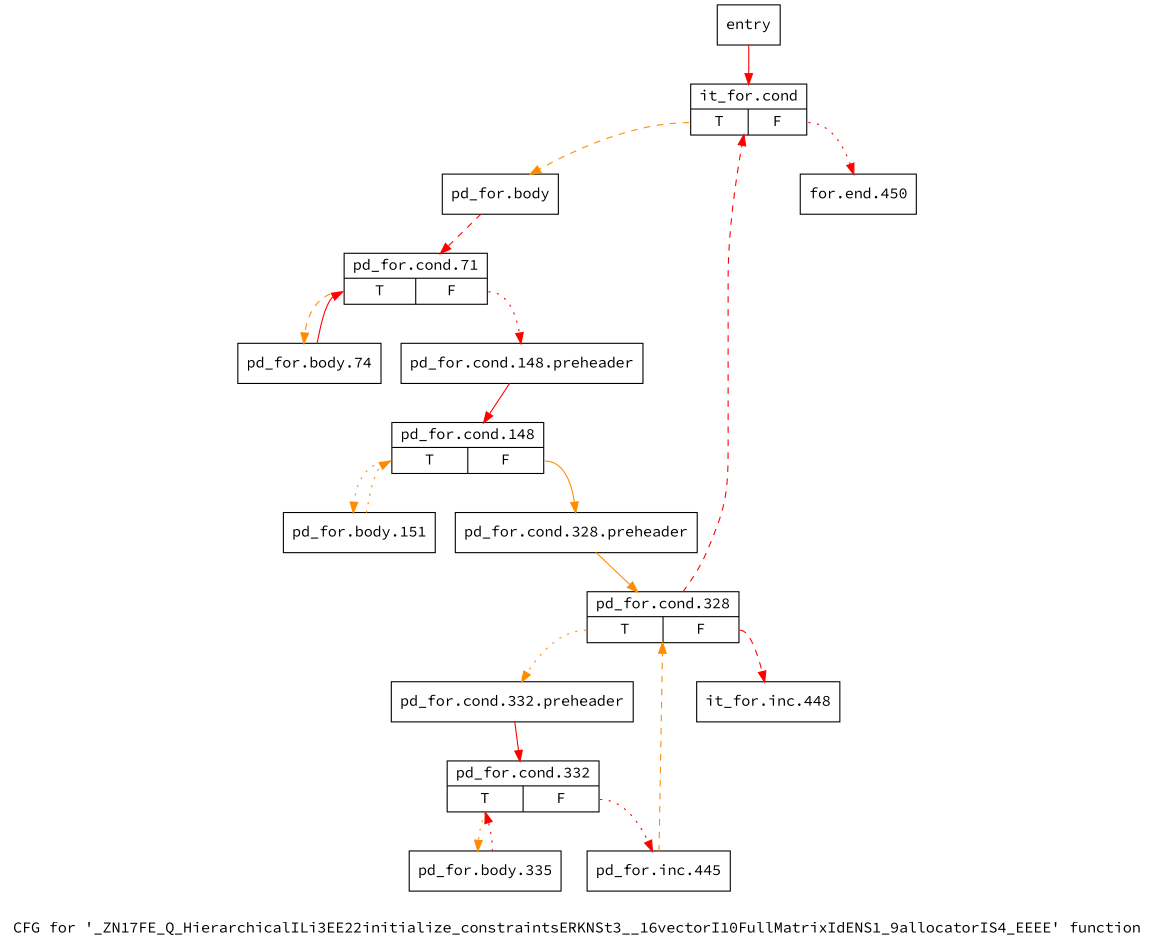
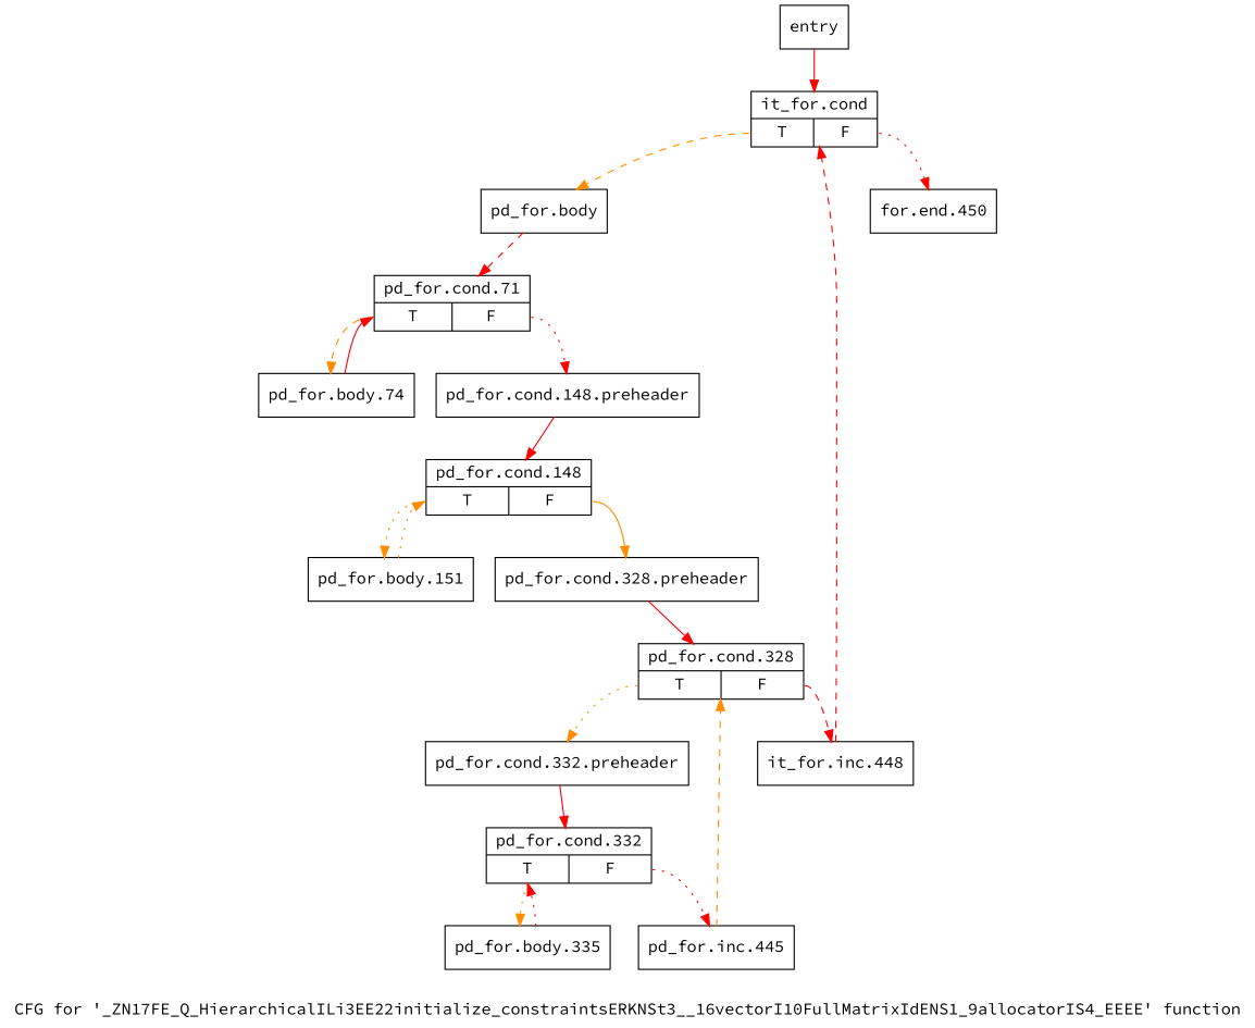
  digraph {
    fontname="Source Code Pro"
    label="CFG for '_ZN17FE_Q_HierarchicalILi3EE22initialize_constraintsERKNSt3__16vectorI10FullMatrixIdENS1_9allocatorIS4_EEEE' function"
    node [fontname="Source Code Pro" shape=record]
    edge [color=red fontname="Source Code Pro" style=dotted]
    n1 [label="{entry}"]
    n2 [label="{it_for.cond|{<s0>T|<s1>F}}"]
    n3 [label="{pd_for.body}"]
    n4 [label="{for.end.450}"]
    n5 [label="{pd_for.cond.71|{<s0>T|<s1>F}}"]
    n6 [label="{pd_for.body.74}"]
    n7 [label="{pd_for.cond.148.preheader}"]
    n8 [label="{pd_for.cond.148|{<s0>T|<s1>F}}"]
    n9 [label="{pd_for.body.151}"]
    n10 [label="{pd_for.cond.328.preheader}"]
    n11 [label="{pd_for.cond.328|{<s0>T|<s1>F}}"]
    n12 [label="{pd_for.cond.332.preheader}"]
    n13 [label="{it_for.inc.448}"]
    n14 [label="{pd_for.cond.332|{<s0>T|<s1>F}}"]
    n15 [label="{pd_for.body.335}"]
    n16 [label="{pd_for.inc.445}"]
    n1 -> n2 [style=solid]
    n2 -> n3 [color=darkorange style=dashed tailport=s0]
    n2 -> n4 [tailport=s1]
    n3 -> n5 [style=dashed]
    n5 -> n6 [color=darkorange style=dashed tailport=s0]
    n5 -> n7 [tailport=s1]
    n6 -> n5 [style=solid]
    n7 -> n8 [style=solid]
    n8 -> n9 [color=darkorange tailport=s0]
    n8 -> n10 [color=darkorange style=solid tailport=s1]
    n9 -> n8 [color=darkorange]
-   n10 -> n11 [color=darkorange style=solid]
+   n10 -> n11 [style=solid]
    n11 -> n12 [color=darkorange tailport=s0]
    n11 -> n13 [style=dashed tailport=s1]
    n12 -> n14 [style=solid]
-   n11 -> n2 [style=dashed]
+   n13 -> n2 [style=dashed]
    n14 -> n15 [color=darkorange tailport=s0]
    n14 -> n16 [tailport=s1]
    n15 -> n14
    n16 -> n11 [color=darkorange style=dashed]
  }
